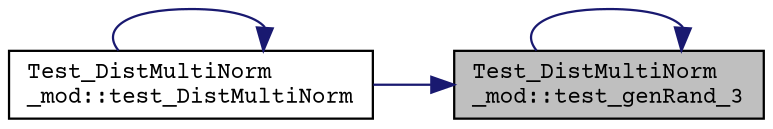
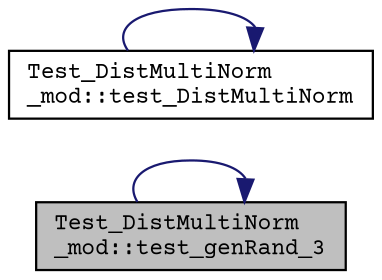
  digraph {
    rankdir=RL
    fontname="Courier Prime"
    node [color=black fontname="Courier Prime" fontsize=10 shape=record style=filled]
    edge [color=midnightblue dir=back fontname="Courier Prime" fontsize=10 labelfontname=Helvetica labelfontsize=10 style=solid]
    n1 [fillcolor=grey75 fontcolor=black height=0.2 label="Test_DistMultiNorm\l_mod::test_genRand_3" width=0.4]
    n2 [fillcolor=white height=0.2 label="Test_DistMultiNorm\l_mod::test_DistMultiNorm" width=0.4]
    n1 -> n1
-   n1 -> n2
    n2 -> n2
  }
